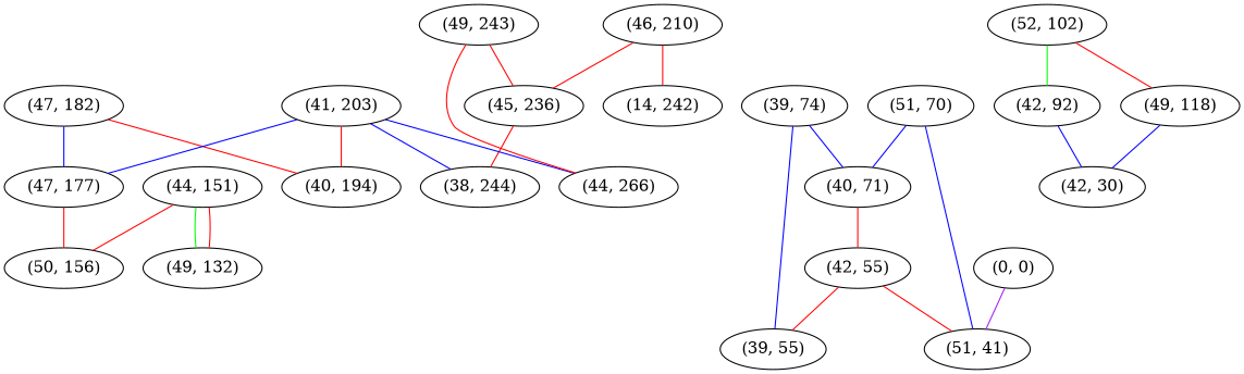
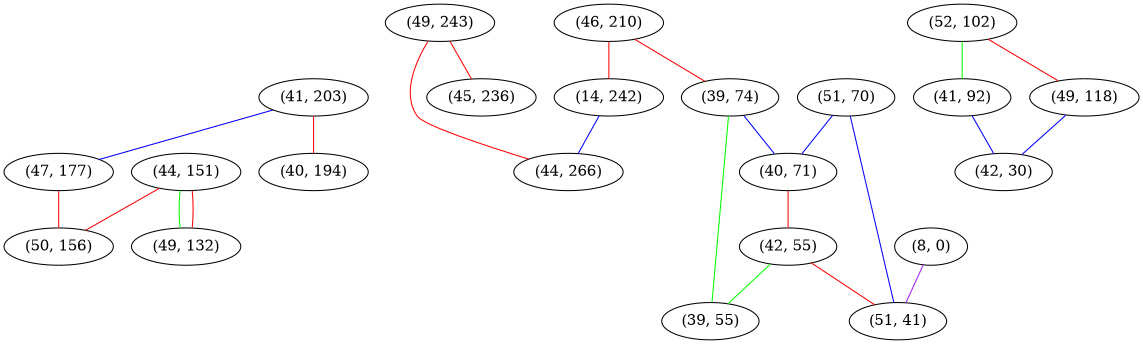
  graph {
    edge [color=red weight=1]
-   "(47, 182)"
    "(47, 177)"
    "(40, 194)"
    "(50, 156)"
    "(46, 210)"
    "(14, 242)"
    "(45, 236)"
-   "(38, 244)"
    "(41, 203)"
    "(44, 266)"
    "(39, 74)"
    "(40, 71)"
    "(39, 55)"
    "(42, 55)"
    "(44, 151)"
    "(49, 132)"
    "(51, 70)"
    "(51, 41)"
-   "(0, 0)"
+   "(0, 0)" [label="(8, 0)"]
    "(52, 102)"
-   "(42, 92)"
+   "(42, 92)" [label="(41, 92)"]
    "(49, 118)"
    n23 [label="(42, 30)"]
    "(49, 243)"
-   "(47, 182)" -- "(47, 177)" [color=blue weight=3]
-   "(47, 182)" -- "(40, 194)"
    "(47, 177)" -- "(50, 156)"
    "(46, 210)" -- "(14, 242)"
-   "(46, 210)" -- "(45, 236)"
-   "(45, 236)" -- "(38, 244)"
+   "(46, 210)" -- "(39, 74)"
    "(41, 203)" -- "(47, 177)" [color=blue weight=3]
    "(41, 203)" -- "(40, 194)"
-   "(41, 203)" -- "(38, 244)" [color=blue weight=3]
-   "(41, 203)" -- "(44, 266)" [color=blue weight=3]
+   "(14, 242)" -- "(44, 266)" [color=blue weight=3]
    "(39, 74)" -- "(40, 71)" [color=blue weight=3]
-   "(39, 74)" -- "(39, 55)" [color=blue weight=3]
+   "(39, 74)" -- "(39, 55)" [color=green weight=3]
    "(40, 71)" -- "(42, 55)"
-   "(42, 55)" -- "(39, 55)"
+   "(42, 55)" -- "(39, 55)" [color=green]
    "(42, 55)" -- "(51, 41)"
    "(44, 151)" -- "(50, 156)"
    "(44, 151)" -- "(49, 132)" [color=green weight=2]
    "(44, 151)" -- "(49, 132)"
    "(51, 70)" -- "(40, 71)" [color=blue weight=3]
    "(51, 70)" -- "(51, 41)" [color=blue weight=3]
    "(0, 0)" -- "(51, 41)" [color=purple weight=4]
    "(52, 102)" -- "(42, 92)" [color=green weight=2]
    "(52, 102)" -- "(49, 118)"
    "(42, 92)" -- n23 [color=blue weight=3]
    "(49, 118)" -- n23 [color=blue weight=3]
    "(49, 243)" -- "(45, 236)"
    "(49, 243)" -- "(44, 266)"
  }
